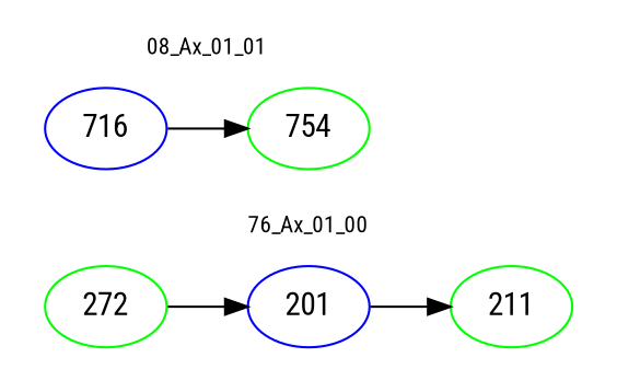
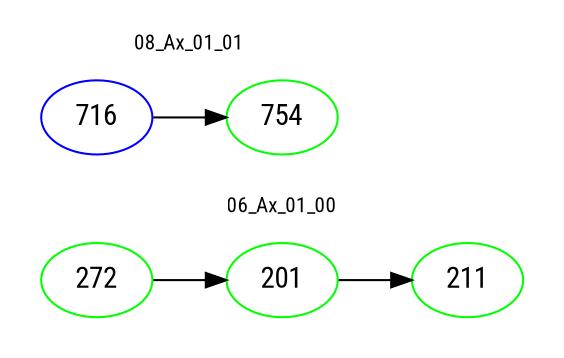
  digraph {
    fontname="Roboto Condensed"
    rankdir=LR
    node [color=green fontname="Roboto Condensed"]
    edge [color=black fontname="Roboto Condensed"]
    n1 [label=272]
-   n2 [color=blue label=201]
+   n2 [label=201]
    n3 [label=211]
    n4 [color=blue label=716]
    n5 [label=754]
    subgraph cluster_1 {
      color=white
      fontsize=10
-     label="76_Ax_01_00"
+     label="06_Ax_01_00"
      n1
      n2
      n3
    }
    subgraph cluster_2 {
      color=white
      fontsize=10
      label="08_Ax_01_01"
      n4
      n5
    }
    n1 -> n2
    n2 -> n3
    n4 -> n5
  }
